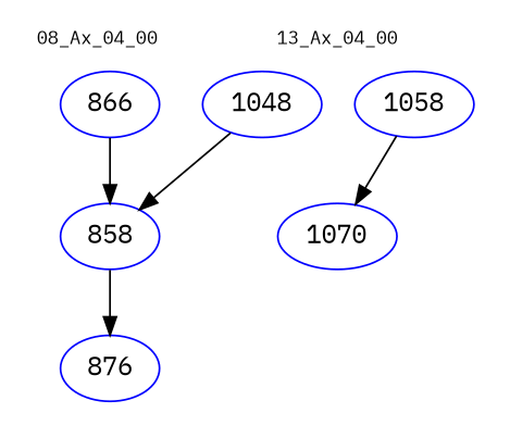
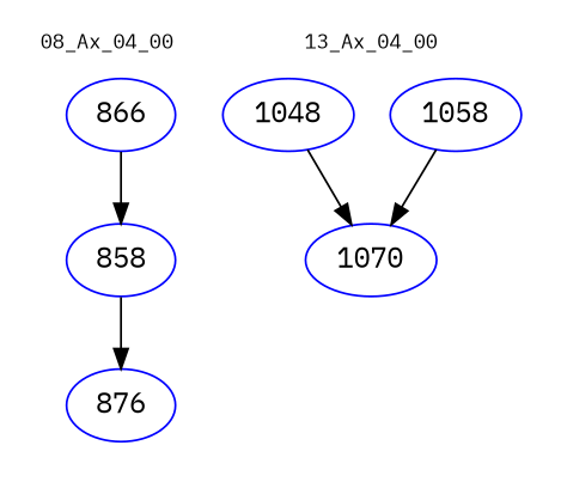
  digraph {
    fontname="IBM Plex Mono"
    node [color=blue fontname="IBM Plex Mono"]
    edge [color=black fontname="IBM Plex Mono"]
    n1 [label=866]
    n2 [label=858]
    n3 [label=876]
    n4 [label=1058]
    n5 [label=1048]
    n6 [label=1070]
    subgraph cluster_1 {
      color=white
      fontsize=10
      label="08_Ax_04_00"
      n1
      n2
      n3
    }
    subgraph cluster_2 {
      color=white
      fontsize=10
      label="13_Ax_04_00"
      n4
      n5
      n6
    }
    n1 -> n2
    n2 -> n3
    n4 -> n6
-   n5 -> n2
+   n5 -> n6
  }
